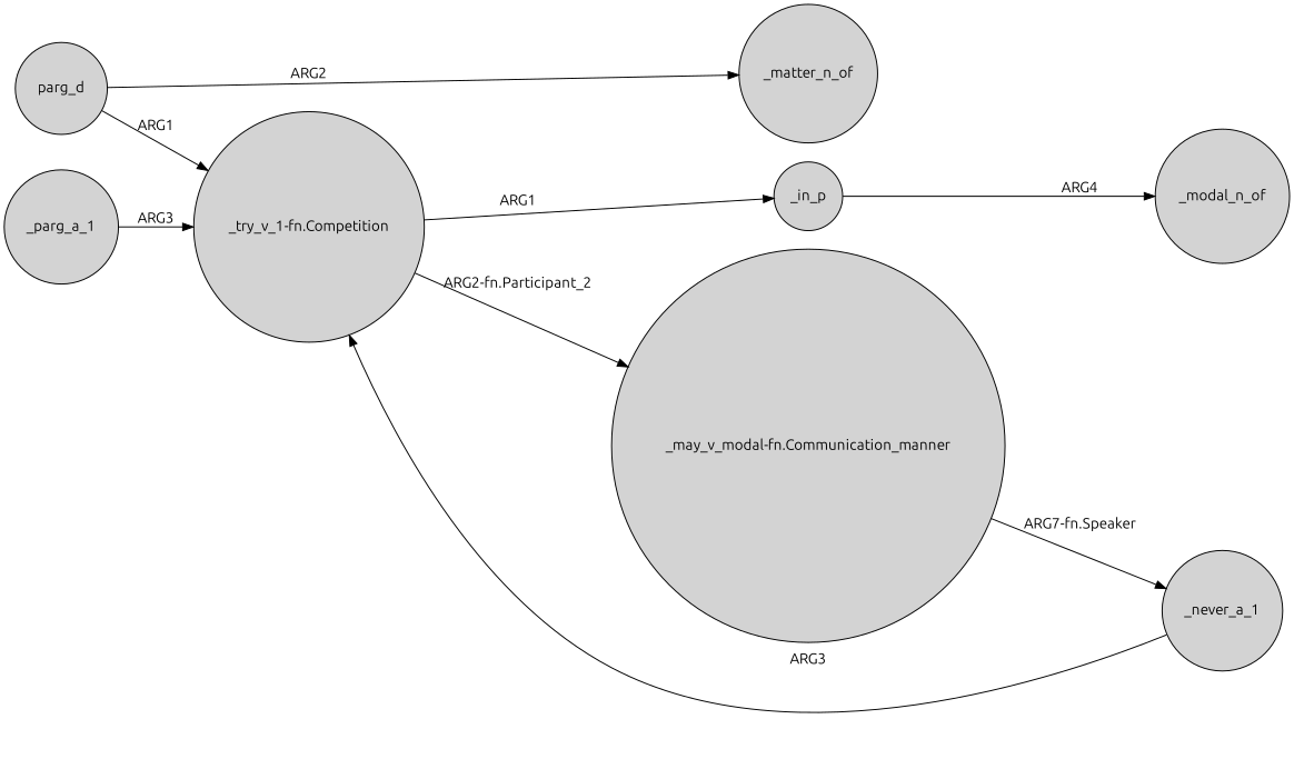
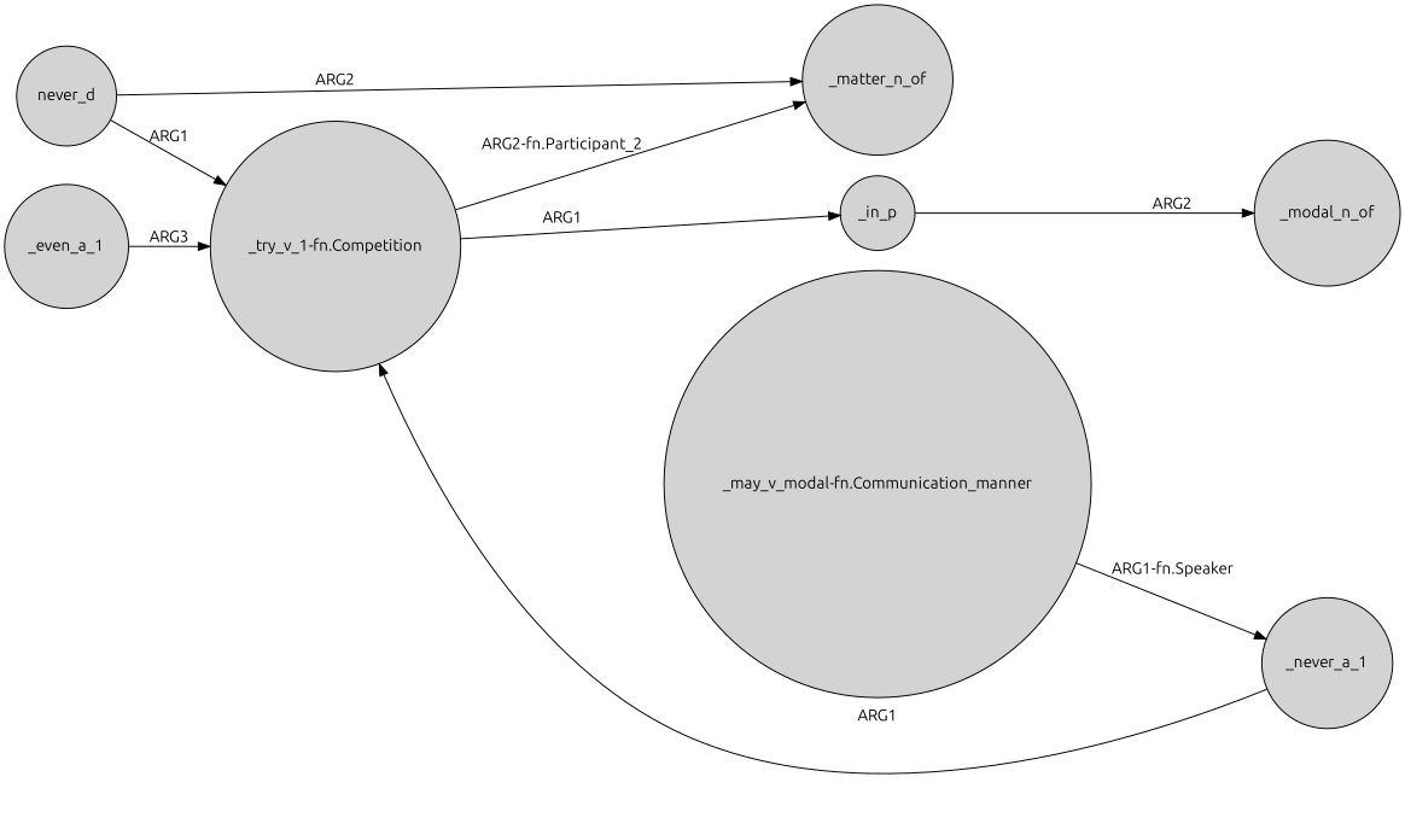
  digraph {
    fontname=Ubuntu
    rankdir=LR
    node [fontname=Ubuntu shape=circle style=filled]
    edge [fontname=Ubuntu]
-   parg_d
+   parg_d [label=never_d]
    _matter_n_of
    "_try_v_1-fn.Competition"
    _in_p
    n5 [label=_modal_n_of]
    _never_a_1
-   _even_a_1 [label=_parg_a_1]
+   _even_a_1
    "_may_v_modal-fn.Communication_manner"
    parg_d -> _matter_n_of [label=ARG2]
    parg_d -> "_try_v_1-fn.Competition" [label=ARG1]
-   "_try_v_1-fn.Competition" -> "_may_v_modal-fn.Communication_manner" [label="ARG2-fn.Participant_2"]
+   "_try_v_1-fn.Competition" -> _matter_n_of [label="ARG2-fn.Participant_2"]
    "_try_v_1-fn.Competition" -> _in_p [label=ARG1]
-   _in_p -> n5 [label=ARG4]
-   _never_a_1 -> "_try_v_1-fn.Competition" [label=ARG3]
+   _in_p -> n5 [label=ARG2]
+   _never_a_1 -> "_try_v_1-fn.Competition" [label=ARG1]
    _even_a_1 -> "_try_v_1-fn.Competition" [label=ARG3]
-   "_may_v_modal-fn.Communication_manner" -> _never_a_1 [label="ARG7-fn.Speaker"]
+   "_may_v_modal-fn.Communication_manner" -> _never_a_1 [label="ARG1-fn.Speaker"]
  }
